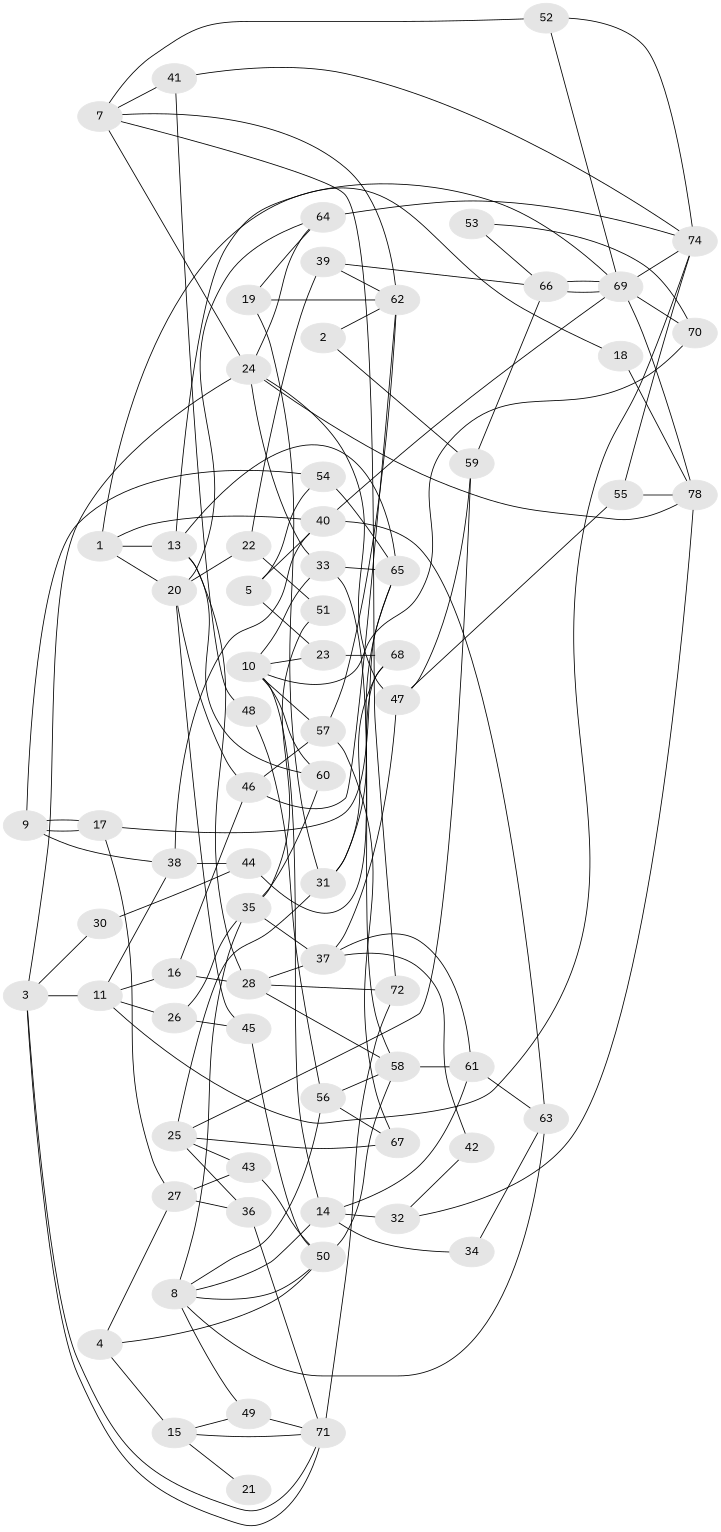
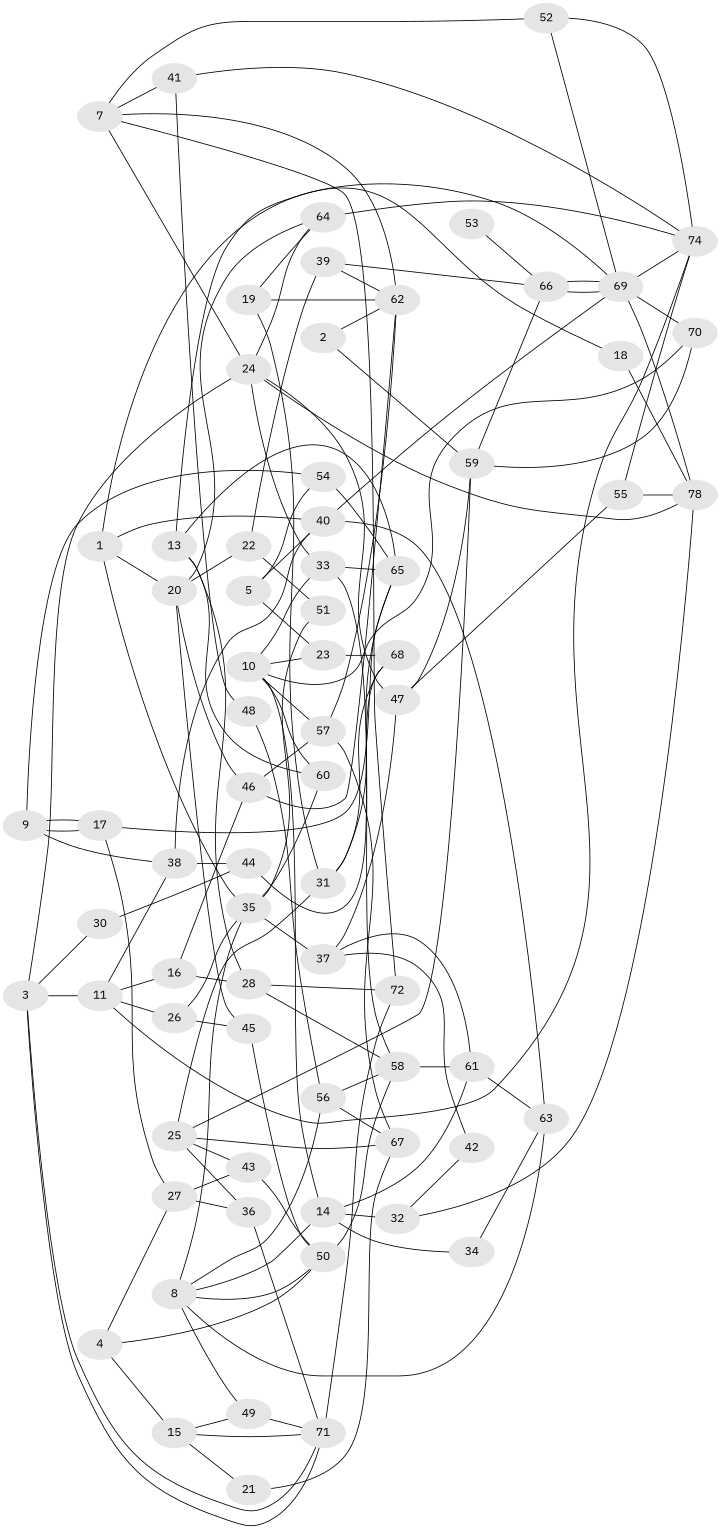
  graph {
    fontname="IBM Plex Sans"
    rankdir=LR
    node [color=gray90 fontname="IBM Plex Sans" style=filled]
    edge [fontname="IBM Plex Sans"]
    1
    13
    18
    40
    20
    60
    28
    65
    69
    n10 [label=78]
    22
    39
    51
    63
    2
    59
    62
    66
    3
    11
    24
    30
    71
    38
    16
    26
    74
    33
    64
    47
    44
    72
    4
    15
    27
    50
    49
    21
    36
    43
    58
    5
    23
    54
    68
    10
    57
    14
    70
    67
    7
    41
    52
    48
    8
    35
    56
    61
    32
    34
    37
    9
    17
    46
    45
    42
    19
    31
    55
    25
    53
-   1 -- 13
+   1 -- 35
    1 -- 18
    1 -- 40
    1 -- 20
    13 -- 60
    13 -- 28
    13 -- 65
    13 -- 69
    18 -- n10
    40 -- 69
    40 -- 63
    20 -- 22
    20 -- 64
    20 -- 46
    20 -- 45
    28 -- 72
    28 -- 58
-   28 -- 37
    69 -- n10
    69 -- 74
    69 -- 70
    22 -- 39
    22 -- 51
    39 -- 62
    39 -- 66
    2 -- 59
    2 -- 62
    59 -- 66
    66 -- 69
    66 -- 69
    3 -- 11
    3 -- 24
    3 -- 30
    3 -- 71
    3 -- 71
    11 -- 38
    11 -- 16
    11 -- 26
    11 -- 74
    24 -- n10
    24 -- 33
    24 -- 64
    24 -- 47
    30 -- 44
    71 -- 72
    38 -- 40
    38 -- 44
    16 -- 28
    16 -- 46
    26 -- 35
    26 -- 45
    33 -- 65
    33 -- 58
    64 -- 74
    47 -- 59
    47 -- 55
    44 -- 68
    4 -- 15
    4 -- 27
    4 -- 50
    15 -- 71
    15 -- 49
    15 -- 21
    27 -- 36
    27 -- 43
    50 -- 58
    49 -- 71
+   21 -- 67
    36 -- 71
    43 -- 50
    58 -- 61
    5 -- 40
    5 -- 23
    5 -- 54
    23 -- 68
    54 -- 65
    10 -- 60
    10 -- 33
    10 -- 23
    10 -- 57
    10 -- 14
    10 -- 70
    57 -- 62
    57 -- 67
    14 -- 61
    14 -- 32
    14 -- 34
    7 -- 62
    7 -- 24
    7 -- 72
    7 -- 41
    7 -- 52
    41 -- 74
    41 -- 48
    52 -- 69
    52 -- 74
    48 -- 56
    8 -- 63
    8 -- 50
    8 -- 49
    8 -- 14
    8 -- 35
    8 -- 56
    35 -- 60
    35 -- 51
    35 -- 37
    56 -- 58
    56 -- 67
    61 -- 63
    32 -- n10
    32 -- 42
    34 -- 63
    37 -- 47
    37 -- 61
    37 -- 42
    9 -- 38
    9 -- 54
    9 -- 17
    9 -- 17
    17 -- 65
    17 -- 27
    46 -- 62
    46 -- 57
    45 -- 50
    19 -- 62
    19 -- 64
    19 -- 31
    31 -- 65
    31 -- 68
    55 -- n10
    55 -- 74
    25 -- 59
    25 -- 36
    25 -- 43
    25 -- 67
    25 -- 31
    53 -- 66
-   53 -- 70
+   59 -- 70
  }
